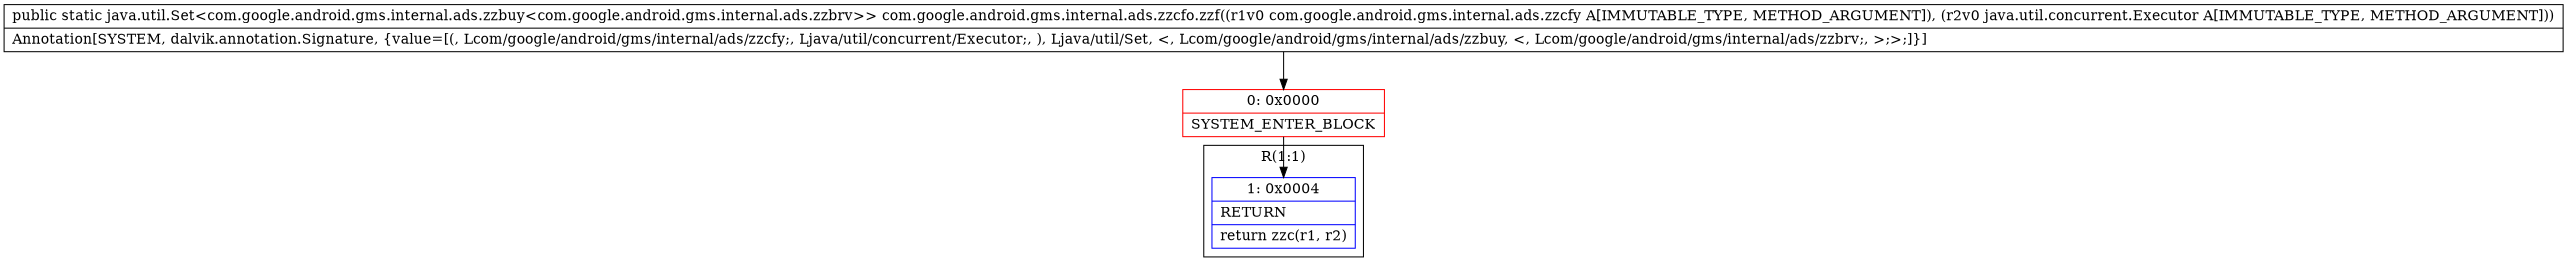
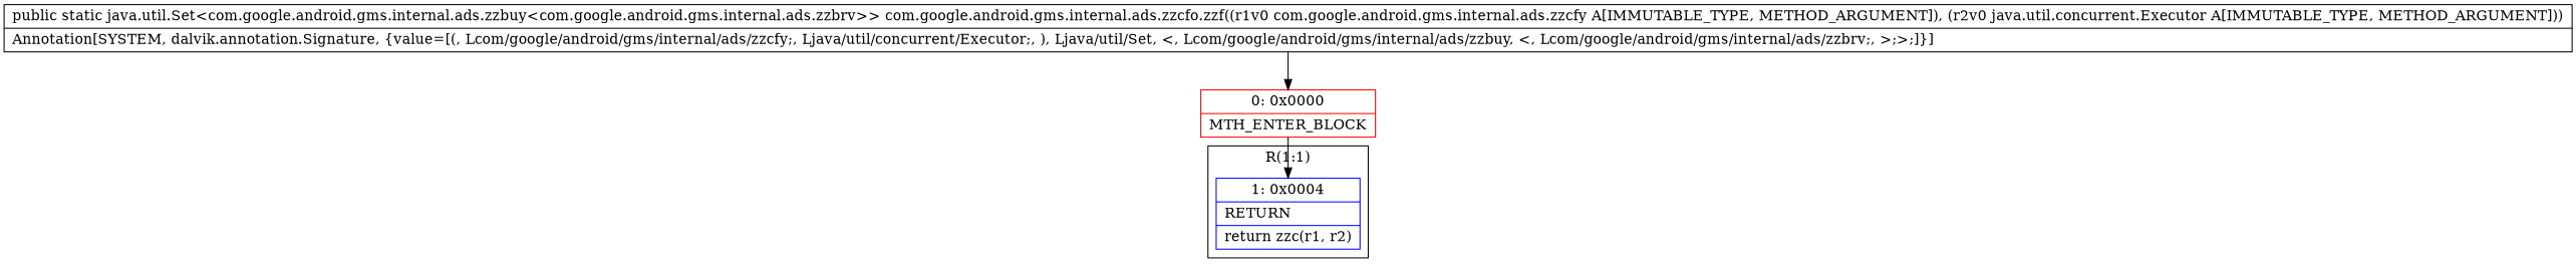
  digraph {
    node [shape=record]
    n1 [color=blue label="{1\:\ 0x0004|RETURN\l|return zzc(r1, r2)\l}"]
-   n2 [color=red label="{0\:\ 0x0000|SYSTEM_ENTER_BLOCK\l}"]
+   n2 [color=red label="{0\:\ 0x0000|MTH_ENTER_BLOCK\l}"]
    n3 [label="{public static java.util.Set\<com.google.android.gms.internal.ads.zzbuy\<com.google.android.gms.internal.ads.zzbrv\>\> com.google.android.gms.internal.ads.zzcfo.zzf((r1v0 com.google.android.gms.internal.ads.zzcfy A[IMMUTABLE_TYPE, METHOD_ARGUMENT]), (r2v0 java.util.concurrent.Executor A[IMMUTABLE_TYPE, METHOD_ARGUMENT]))  | Annotation[SYSTEM, dalvik.annotation.Signature, \{value=[(, Lcom\/google\/android\/gms\/internal\/ads\/zzcfy;, Ljava\/util\/concurrent\/Executor;, ), Ljava\/util\/Set, \<, Lcom\/google\/android\/gms\/internal\/ads\/zzbuy, \<, Lcom\/google\/android\/gms\/internal\/ads\/zzbrv;, \>;\>;]\}]\l}"]
    subgraph cluster_1 {
      label="R(1:1)"
      n1
    }
    n2 -> n1
    n3 -> n2
  }
